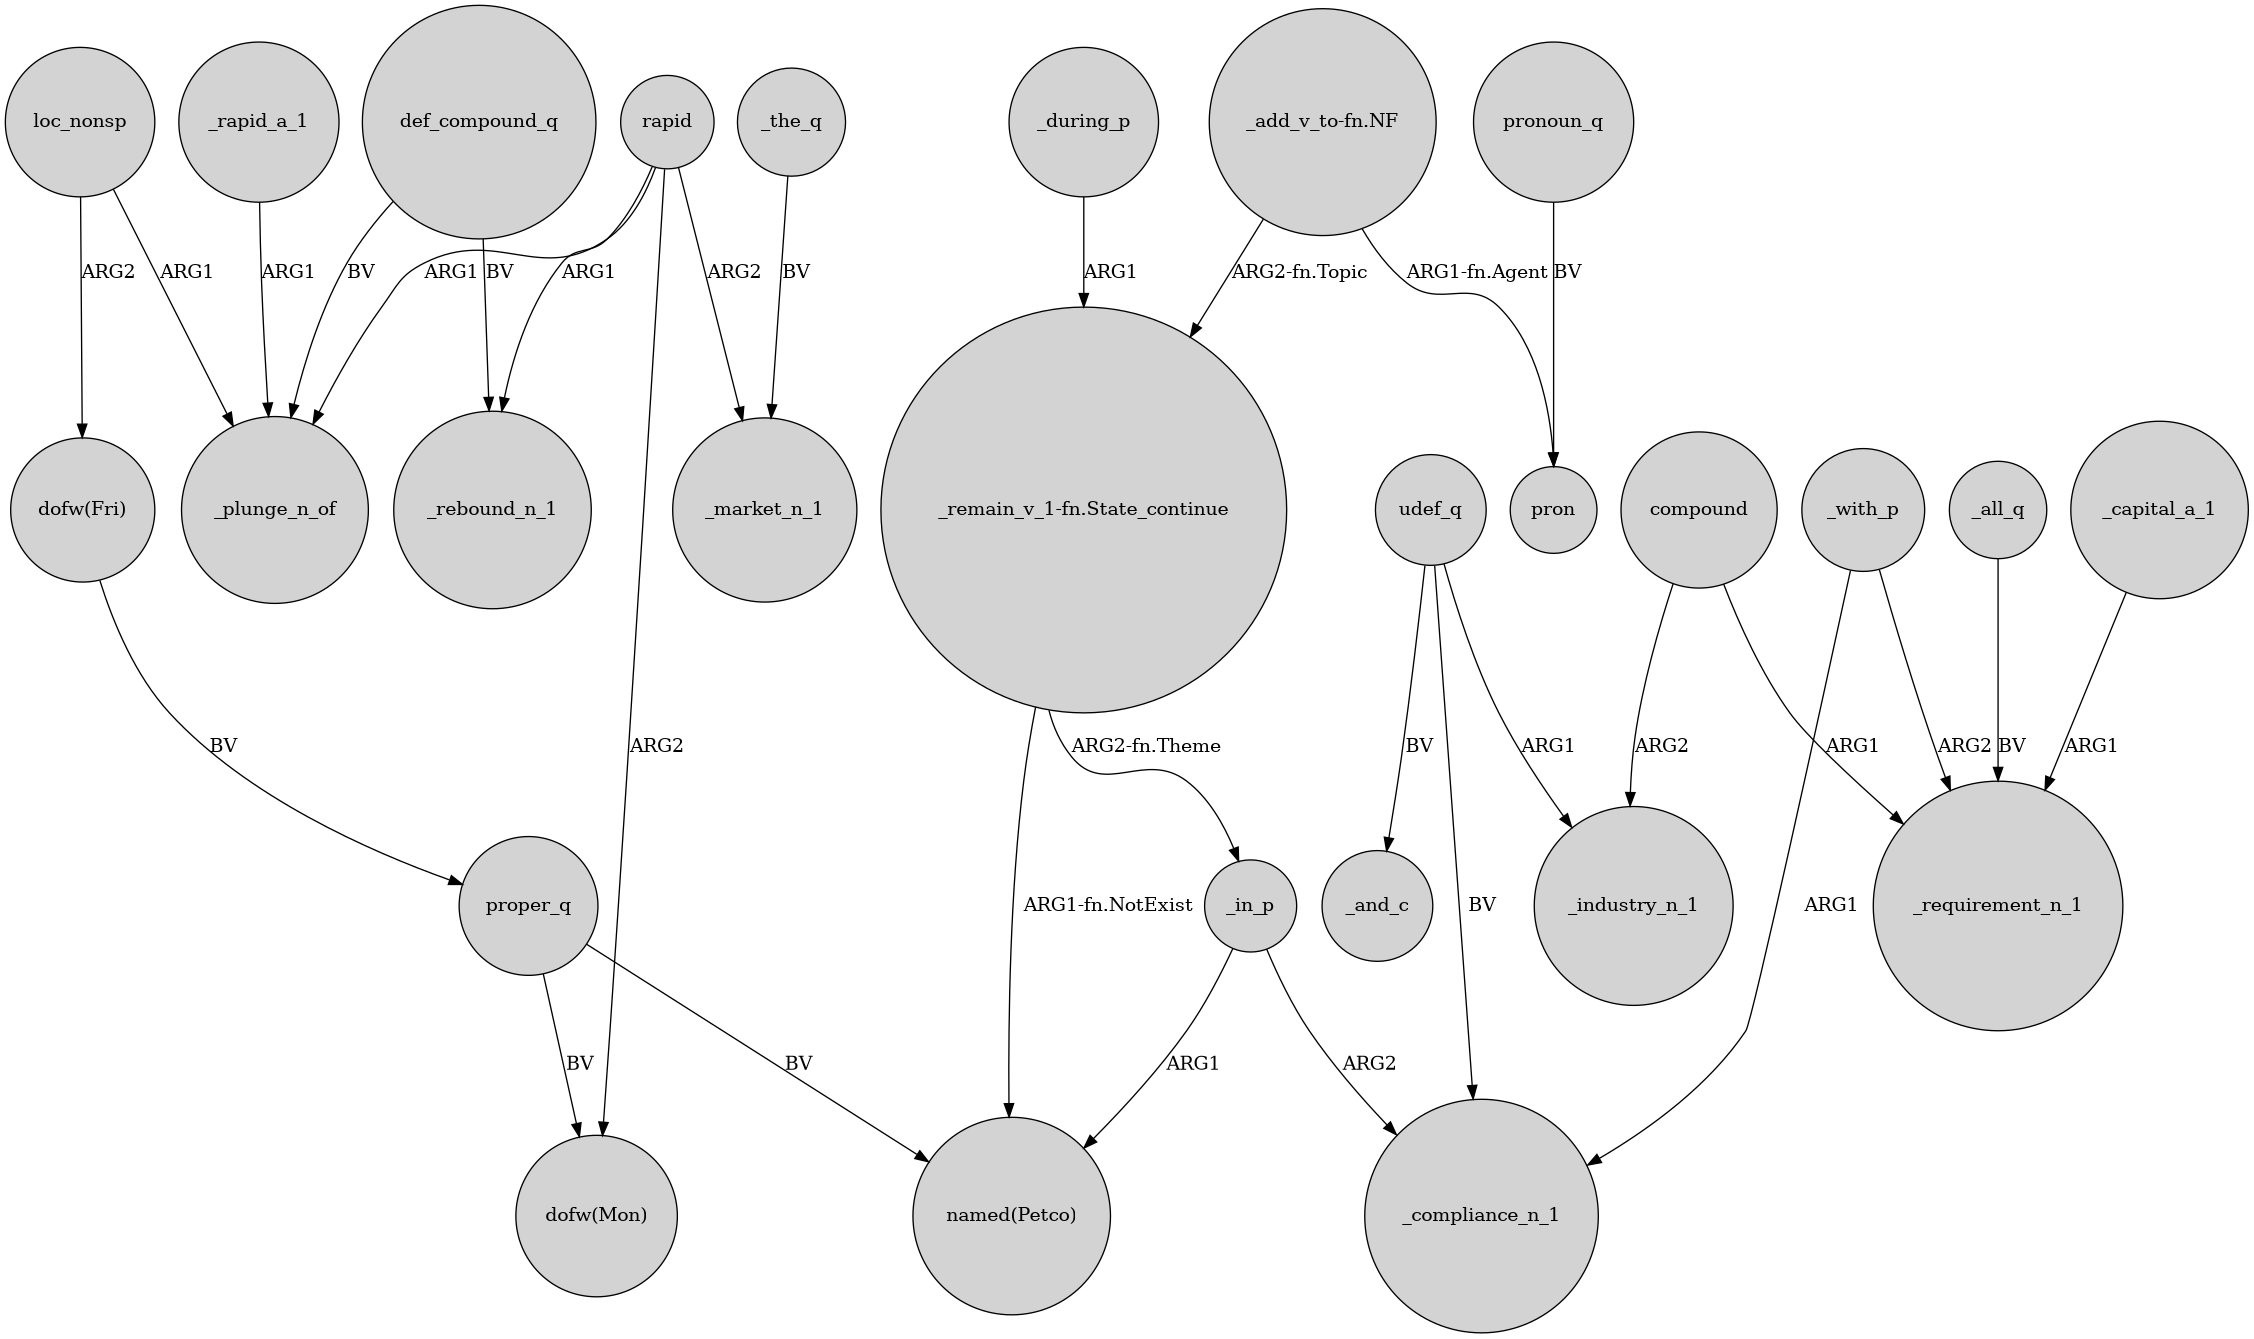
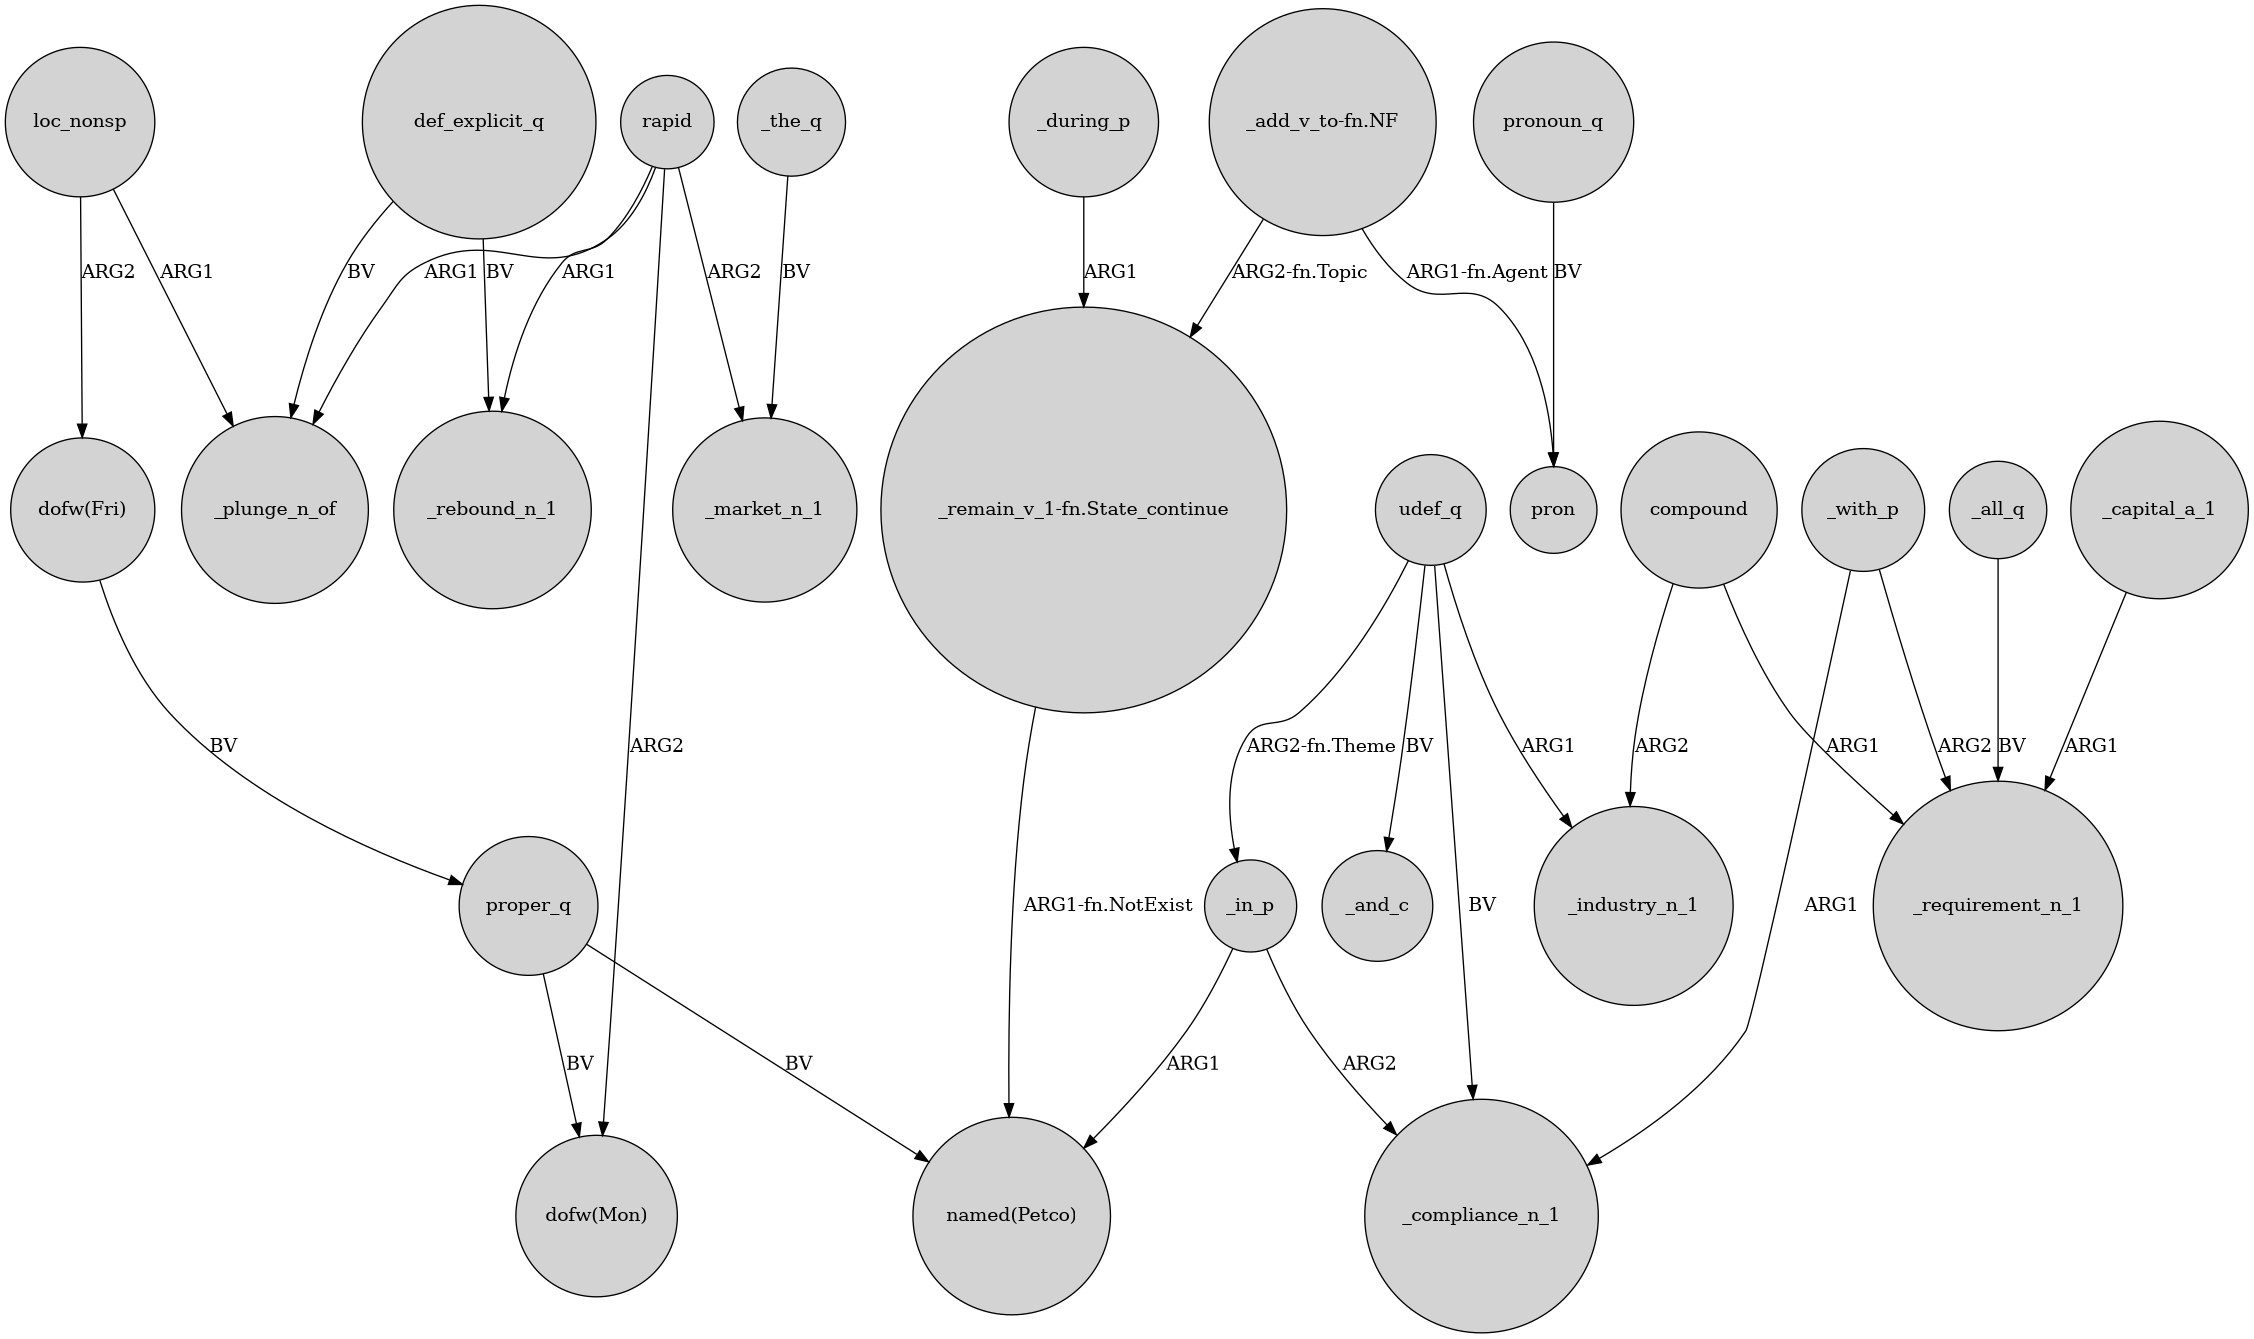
  digraph {
    node [shape=circle style=filled]
    _with_p
    _compliance_n_1
    _requirement_n_1
    _in_p
    "named(Petco)"
    loc_nonsp
    _plunge_n_of
    "dofw(Fri)"
    proper_q
    "dofw(Mon)"
    "_add_v_to-fn.NF"
    "_remain_v_1-fn.State_continue"
    pron
    _all_q
    _capital_a_1
    udef_q
    _and_c
    _industry_n_1
    _during_p
-   _rapid_a_1
    n21 [label=rapid]
    _rebound_n_1
    _market_n_1
-   def_explicit_q [label=def_compound_q]
+   def_explicit_q
    pronoun_q
    compound
    _the_q
    _with_p -> _compliance_n_1 [label=ARG1]
    _with_p -> _requirement_n_1 [label=ARG2]
    _in_p -> _compliance_n_1 [label=ARG2]
    _in_p -> "named(Petco)" [label=ARG1]
    loc_nonsp -> _plunge_n_of [label=ARG1]
    loc_nonsp -> "dofw(Fri)" [label=ARG2]
    "dofw(Fri)" -> proper_q [label=BV]
    proper_q -> "named(Petco)" [label=BV]
    proper_q -> "dofw(Mon)" [label=BV]
    "_add_v_to-fn.NF" -> "_remain_v_1-fn.State_continue" [label="ARG2-fn.Topic"]
    "_add_v_to-fn.NF" -> pron [label="ARG1-fn.Agent"]
-   "_remain_v_1-fn.State_continue" -> _in_p [label="ARG2-fn.Theme"]
+   udef_q -> _in_p [label="ARG2-fn.Theme"]
    "_remain_v_1-fn.State_continue" -> "named(Petco)" [label="ARG1-fn.NotExist"]
    _all_q -> _requirement_n_1 [label=BV]
    _capital_a_1 -> _requirement_n_1 [label=ARG1]
    udef_q -> _compliance_n_1 [label=BV]
    udef_q -> _and_c [label=BV]
    udef_q -> _industry_n_1 [label=ARG1]
    _during_p -> "_remain_v_1-fn.State_continue" [label=ARG1]
-   _rapid_a_1 -> _plunge_n_of [label=ARG1]
    n21 -> _plunge_n_of [label=ARG1]
    n21 -> "dofw(Mon)" [label=ARG2]
    n21 -> _rebound_n_1 [label=ARG1]
    n21 -> _market_n_1 [label=ARG2]
    def_explicit_q -> _plunge_n_of [label=BV]
    def_explicit_q -> _rebound_n_1 [label=BV]
    pronoun_q -> pron [label=BV]
    compound -> _requirement_n_1 [label=ARG1]
    compound -> _industry_n_1 [label=ARG2]
    _the_q -> _market_n_1 [label=BV]
  }
